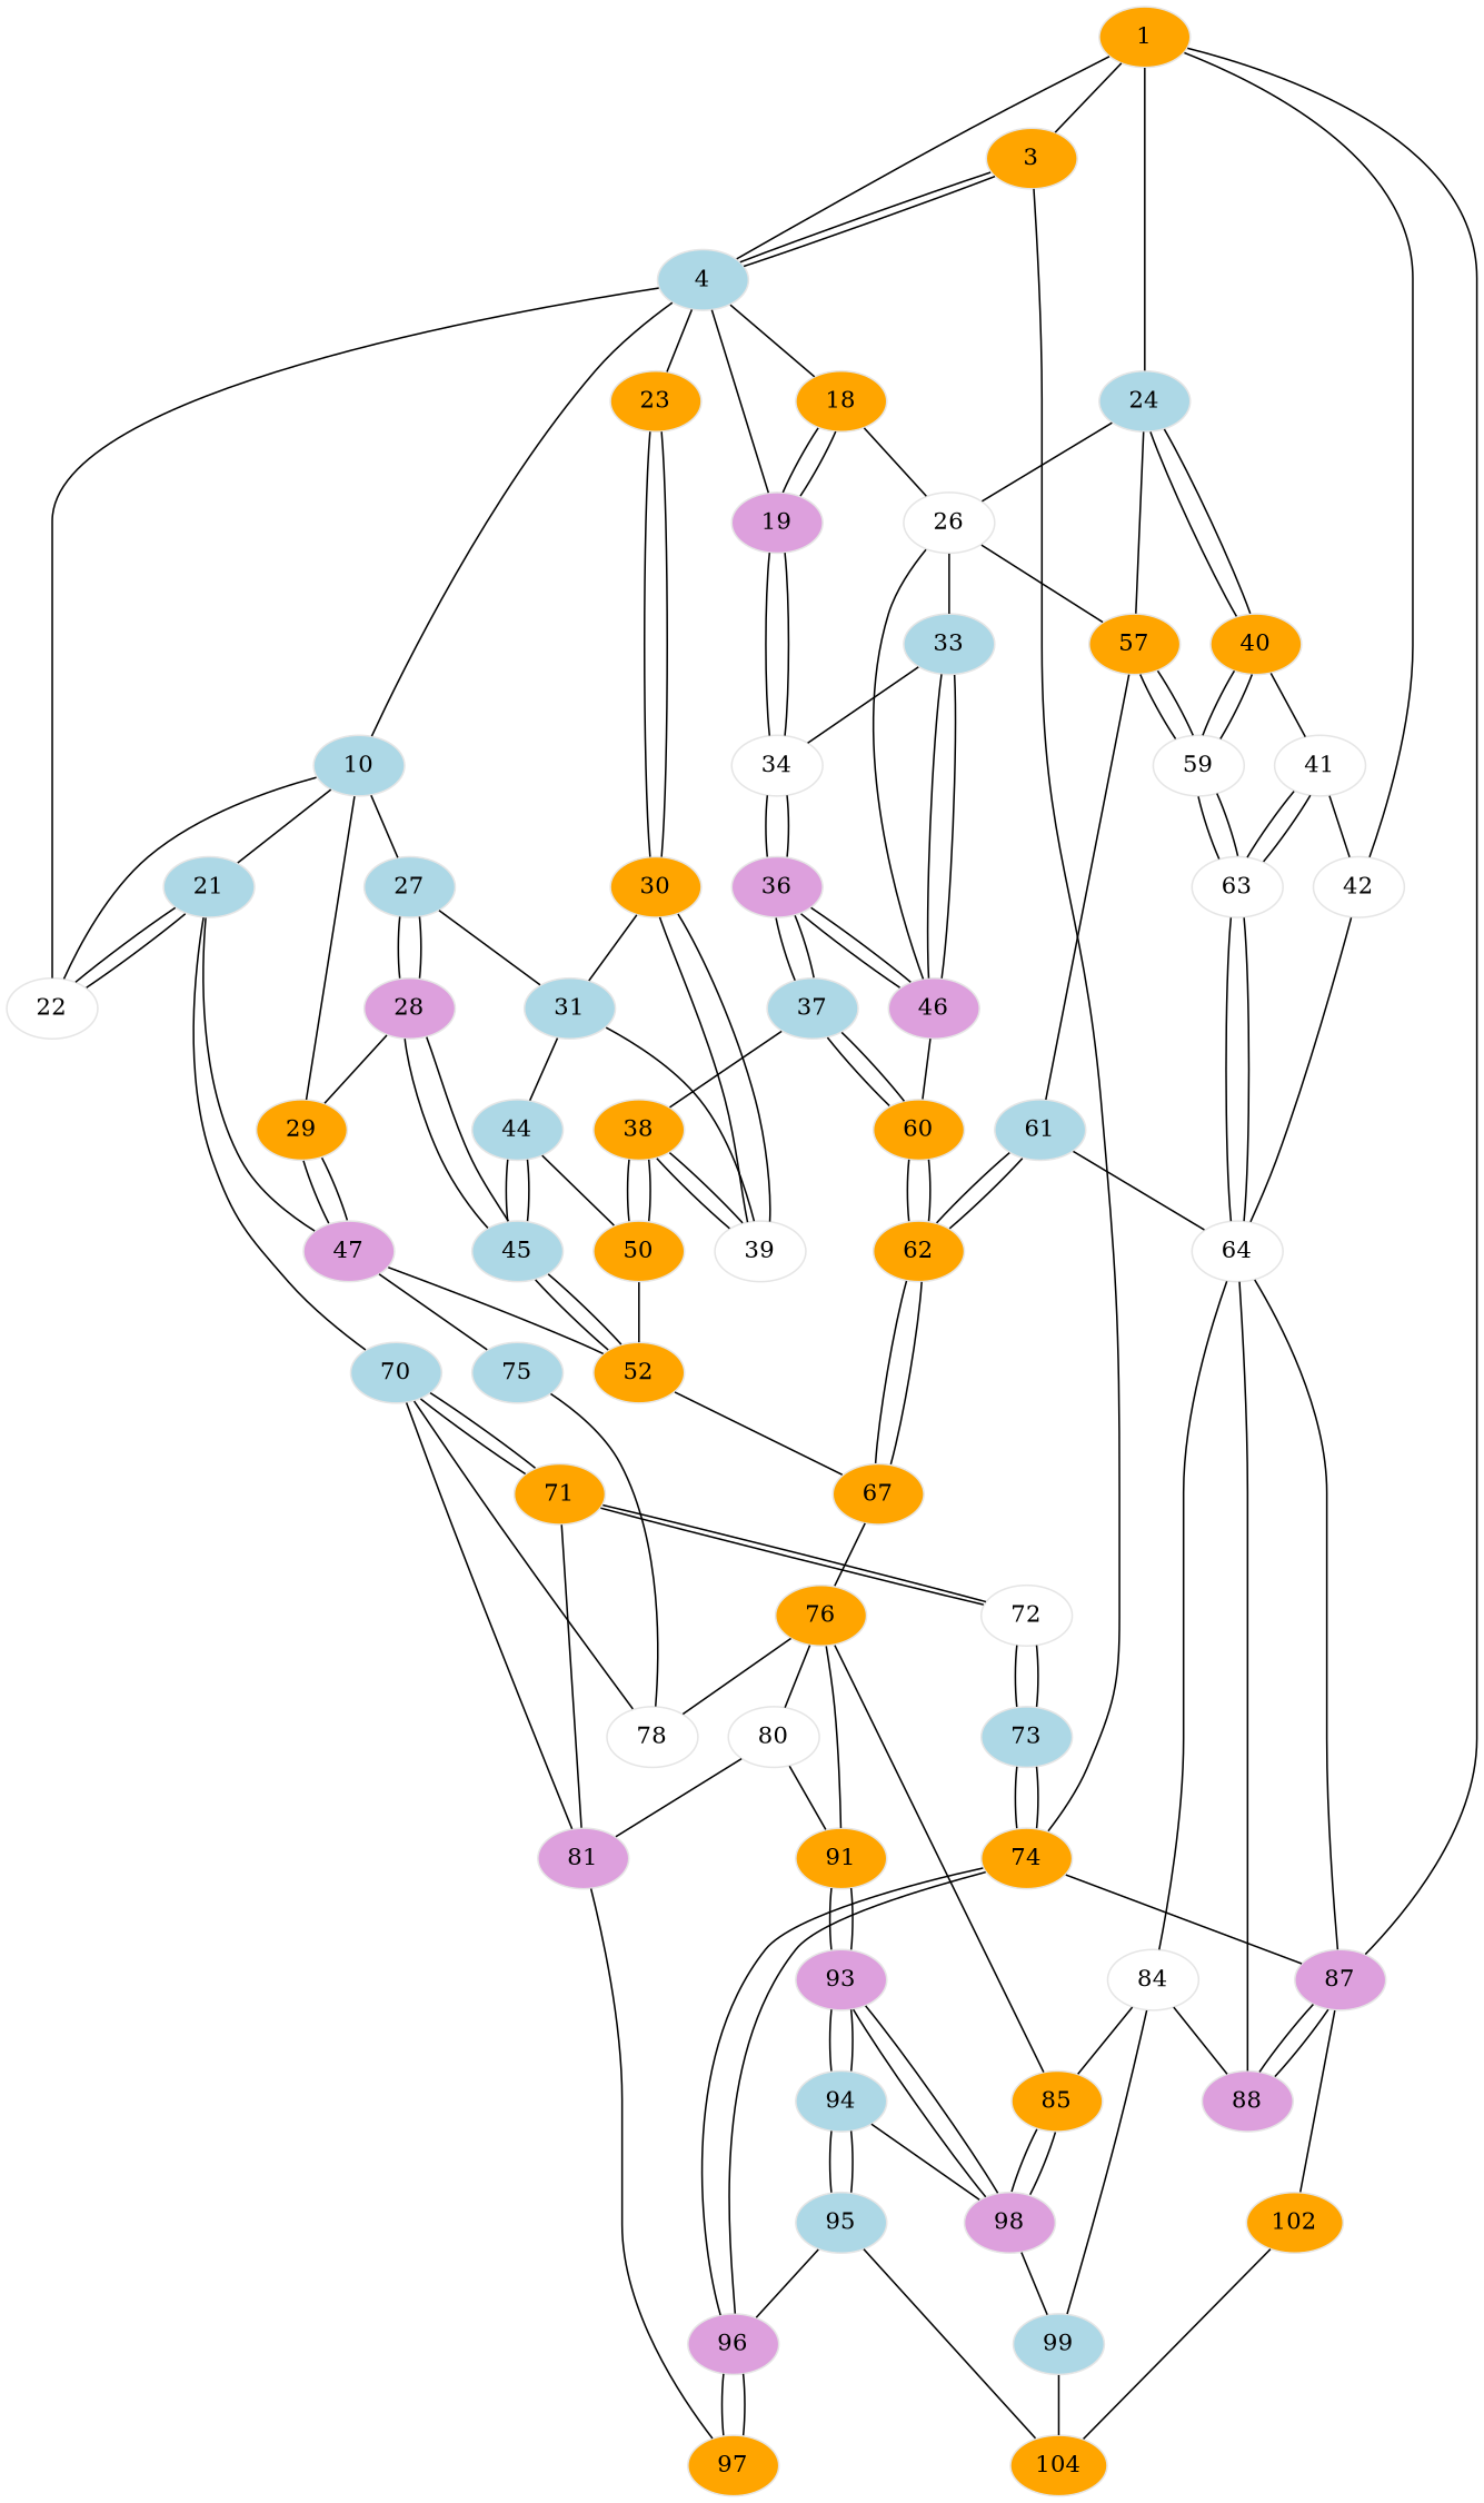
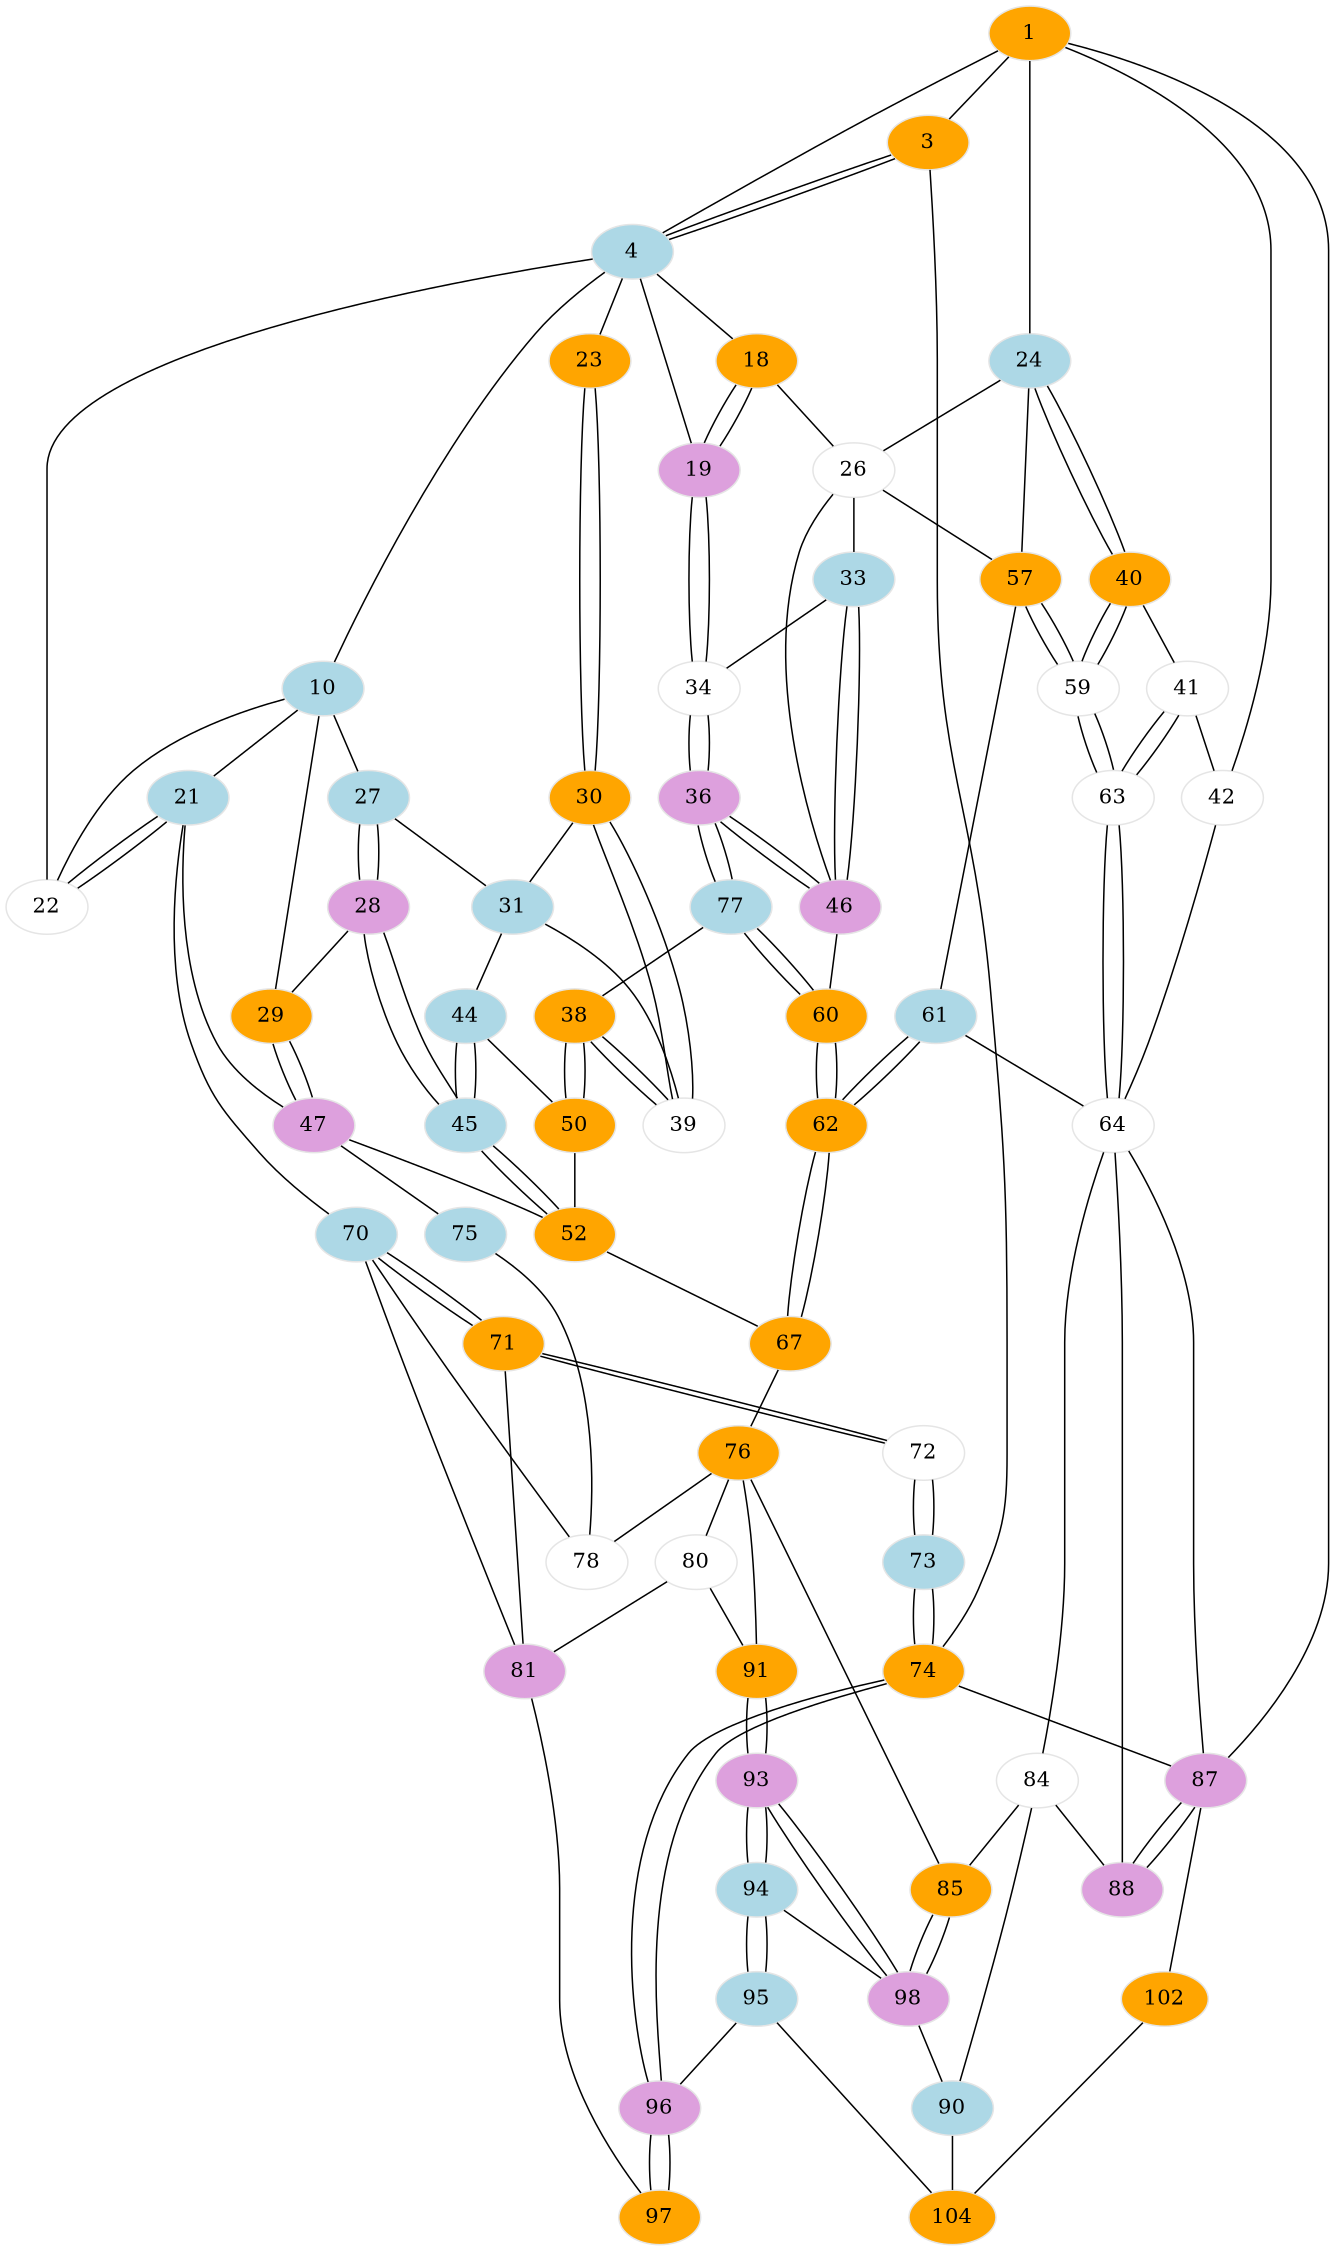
  graph {
    node [color=gray90 fillcolor=orange style=filled]
    1 [super="+8+2"]
    3
    4 [fillcolor=lightblue super="+5+13"]
    24 [fillcolor=lightblue super="+25"]
    42 [fillcolor=white]
    87 [fillcolor=plum super="+89"]
    74
    10 [fillcolor=lightblue super="+14+11"]
    18
    19 [fillcolor=plum]
    22 [fillcolor=white]
    23
    26 [fillcolor=white super="+32"]
    40
    57 [super="+58"]
    64 [fillcolor=white super="+69+65"]
    88 [fillcolor=plum]
    102
    21 [fillcolor=lightblue super="+35"]
    47 [fillcolor=plum super="+48+54"]
    70 [fillcolor=lightblue super="+79"]
    96 [fillcolor=plum]
    27 [fillcolor=lightblue]
    29
    34 [fillcolor=white]
    30
    28 [fillcolor=plum]
    31 [fillcolor=lightblue super="+43"]
    33 [fillcolor=lightblue]
    46 [fillcolor=plum super="+56"]
    36 [fillcolor=plum]
    52 [super="+53"]
    75 [fillcolor=lightblue]
    71
    78 [fillcolor=white]
    81 [fillcolor=plum super="+92"]
    39 [fillcolor=white]
    41 [fillcolor=white]
    59 [fillcolor=white]
    61 [fillcolor=lightblue]
    60
    45 [fillcolor=lightblue]
    44 [fillcolor=lightblue]
    50 [super="+51"]
-   37 [fillcolor=lightblue]
+   37 [fillcolor=lightblue label=77]
    38
    62
    63 [fillcolor=white]
    84 [fillcolor=white super="+90"]
    67
    76 [super="+77+82"]
    85
-   99 [fillcolor=lightblue super="+103+100"]
+   99 [fillcolor=lightblue super="+103+100" label=90]
    80 [fillcolor=white super="+83"]
    91
    72 [fillcolor=white]
    97
    73 [fillcolor=lightblue super="+106"]
    98 [fillcolor=plum super="+101"]
    93 [fillcolor=plum]
    104 [super="+105"]
    94 [fillcolor=lightblue]
    95 [fillcolor=lightblue]
    1 -- 3
    1 -- 4
    1 -- 24
    1 -- 42
    1 -- 87
    3 -- 4
    3 -- 4
    3 -- 74
    4 -- 10 [weight=2]
    4 -- 18
    4 -- 19
    4 -- 22
    4 -- 23 [weight=2]
    24 -- 26
    24 -- 40
    24 -- 40
    24 -- 57
    42 -- 64
    87 -- 88
    87 -- 88
    87 -- 102
    74 -- 87
    74 -- 96
    74 -- 96
    10 -- 22
    10 -- 21
    10 -- 27
    10 -- 29
    18 -- 19
    18 -- 19
    18 -- 26
    19 -- 34
    19 -- 34
    23 -- 30
    23 -- 30
    26 -- 57
    26 -- 33
    26 -- 46
    40 -- 41
    40 -- 59
    40 -- 59
    57 -- 59
    57 -- 59
    57 -- 61
    64 -- 87
    64 -- 88
    64 -- 84
    102 -- 104
    21 -- 22
    21 -- 22
    21 -- 47
    21 -- 70
    47 -- 52
    47 -- 75 [weight=2]
    70 -- 71
    70 -- 71
    70 -- 78
    70 -- 81
    96 -- 97
    96 -- 97
    27 -- 28
    27 -- 28
    27 -- 31
    29 -- 47
    29 -- 47
    34 -- 36
    34 -- 36
    30 -- 31
    30 -- 39
    30 -- 39
    28 -- 29
    28 -- 45
    28 -- 45
    31 -- 39
    31 -- 44
    33 -- 34
    33 -- 46
    33 -- 46
    46 -- 60
    36 -- 46
    36 -- 46
    36 -- 37
    36 -- 37
    52 -- 67
    75 -- 78
    71 -- 81
    71 -- 72
    71 -- 72
    81 -- 97
    41 -- 42
    41 -- 63
    41 -- 63
    59 -- 63
    59 -- 63
    61 -- 64
    61 -- 62
    61 -- 62
    60 -- 62
    60 -- 62
    45 -- 52
    45 -- 52
    44 -- 45
    44 -- 45
    44 -- 50
    50 -- 52 [weight=2]
    37 -- 60
    37 -- 60
    37 -- 38
    38 -- 39
    38 -- 39
    38 -- 50
    38 -- 50
    62 -- 67
    62 -- 67
    63 -- 64
    63 -- 64
    84 -- 88
    84 -- 85
    84 -- 99
    67 -- 76
    76 -- 78
    76 -- 85
    76 -- 80 [weight=2]
    76 -- 91
    85 -- 98
    85 -- 98
    99 -- 104 [weight=2]
    80 -- 81
    80 -- 91
    91 -- 93
    91 -- 93
    72 -- 73 [weight=2]
    72 -- 73
    73 -- 74
    73 -- 74
    98 -- 99
    93 -- 98
    93 -- 98
    93 -- 94
    93 -- 94
    94 -- 98
    94 -- 95
    94 -- 95
    95 -- 96
    95 -- 104
  }
